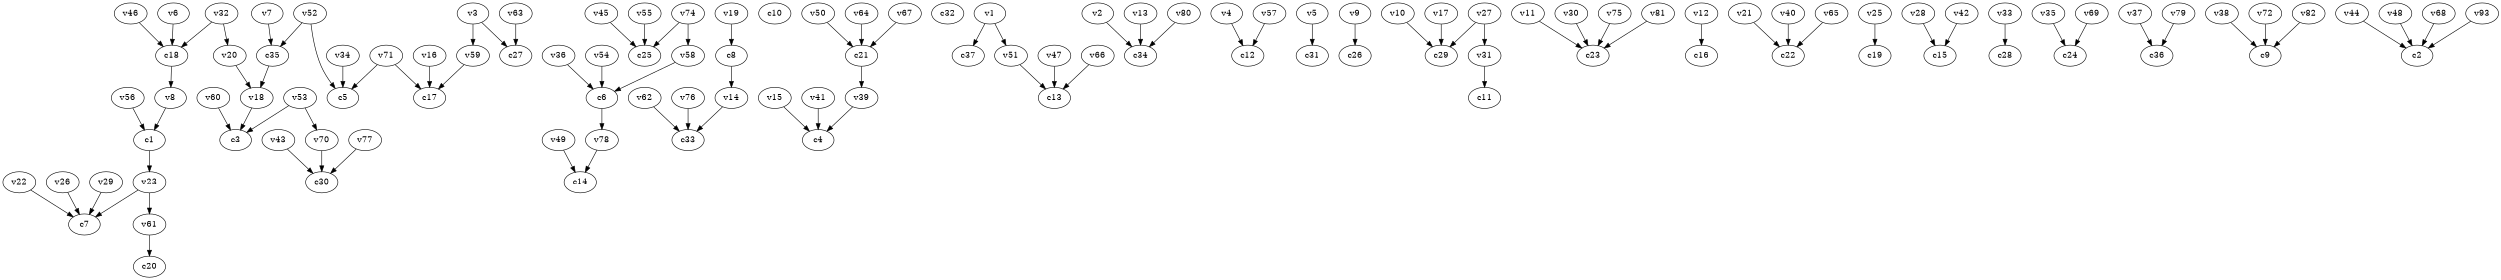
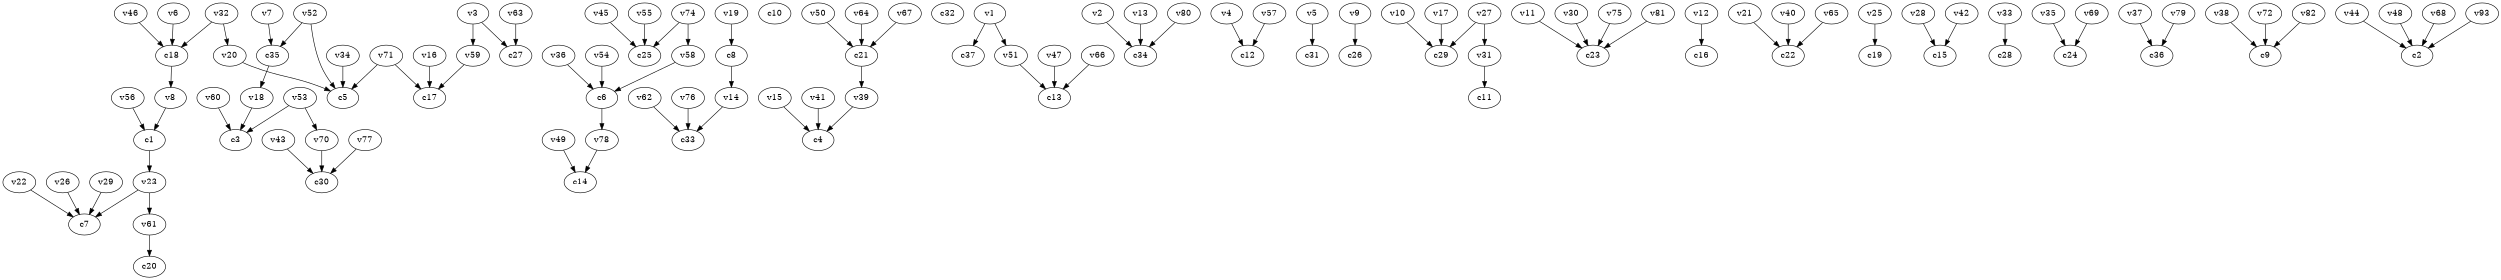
  strict digraph {
    edge [weight=1]
    c1
    v23
    c7
    v61
    c6
    v78
    c14
    c8
    v14
    c33
    c10
    c18
    v8
    c21
    v39
    c4
    c32
    c35
    v18
    c3
    v1
    c37
    v51
    c13
    v2
    c34
    v3
    c27
    v59
    c17
    v4
    c12
    v5
    c31
    v6
    v7
    v9
    c26
    v10
    c29
    v11
    c23
    v12
    c16
    v13
    v15
    v16
    v17
    v19
    v20
    c5
    v21
    c22
    v22
    c20
    v25
    c19
    v26
    v27
    v31
    c11
    v28
    c15
    v29
    v30
    v32
    v33
    c28
    v34
    v35
    c24
    v36
    v37
    c36
    v38
    c9
    v40
    v41
    v42
    v43
    c30
    v44
    c2
    v45
    c25
    v46
    v47
    v48
    v49
    v50
    v52
    v53
    v70
    v54
    v55
    v56
    v57
    v58
    v60
    v62
    v63
    v64
    v65
    v66
    v67
    v68
    v69
    v71
    v72
    n110 [label=v93]
    v74
    v75
    v76
    v77
    v79
    v80
    v81
    v82
    c1 -> v23
    v23 -> c7
    v23 -> v61
    v61 -> c20
    c6 -> v78
    v78 -> c14
    c8 -> v14
    v14 -> c33
    c18 -> v8
    v8 -> c1
    c21 -> v39
    v39 -> c4
    c35 -> v18
    v18 -> c3
    v1 -> c37
    v1 -> v51
    v51 -> c13
    v2 -> c34
    v3 -> c27
    v3 -> v59
    v59 -> c17
    v4 -> c12
    v5 -> c31
    v6 -> c18
    v7 -> c35
    v9 -> c26
    v10 -> c29
    v11 -> c23
    v12 -> c16
    v13 -> c34
    v15 -> c4
    v16 -> c17
    v17 -> c29
    v19 -> c8
-   v20 -> v18
+   v20 -> c5
    v21 -> c22
    v22 -> c7
    v25 -> c19
    v26 -> c7
    v27 -> c29
    v27 -> v31
    v31 -> c11
    v28 -> c15
    v29 -> c7
    v30 -> c23
    v32 -> c18
    v32 -> v20
    v33 -> c28
    v34 -> c5
    v35 -> c24
    v36 -> c6
    v37 -> c36
    v38 -> c9
    v40 -> c22
    v41 -> c4
    v42 -> c15
    v43 -> c30
    v44 -> c2
    v45 -> c25
    v46 -> c18
    v47 -> c13
    v48 -> c2
    v49 -> c14
    v50 -> c21
    v52 -> c35
    v52 -> c5
    v53 -> c3
    v53 -> v70
    v70 -> c30
    v54 -> c6
    v55 -> c25
    v56 -> c1
    v57 -> c12
    v58 -> c6
    v60 -> c3
    v62 -> c33
    v63 -> c27
    v64 -> c21
    v65 -> c22
    v66 -> c13
    v67 -> c21
    v68 -> c2
    v69 -> c24
    v71 -> c17
    v71 -> c5
    v72 -> c9
    n110 -> c2
    v74 -> c25
    v74 -> v58
    v75 -> c23
    v76 -> c33
    v77 -> c30
    v79 -> c36
    v80 -> c34
    v81 -> c23
    v82 -> c9
  }
